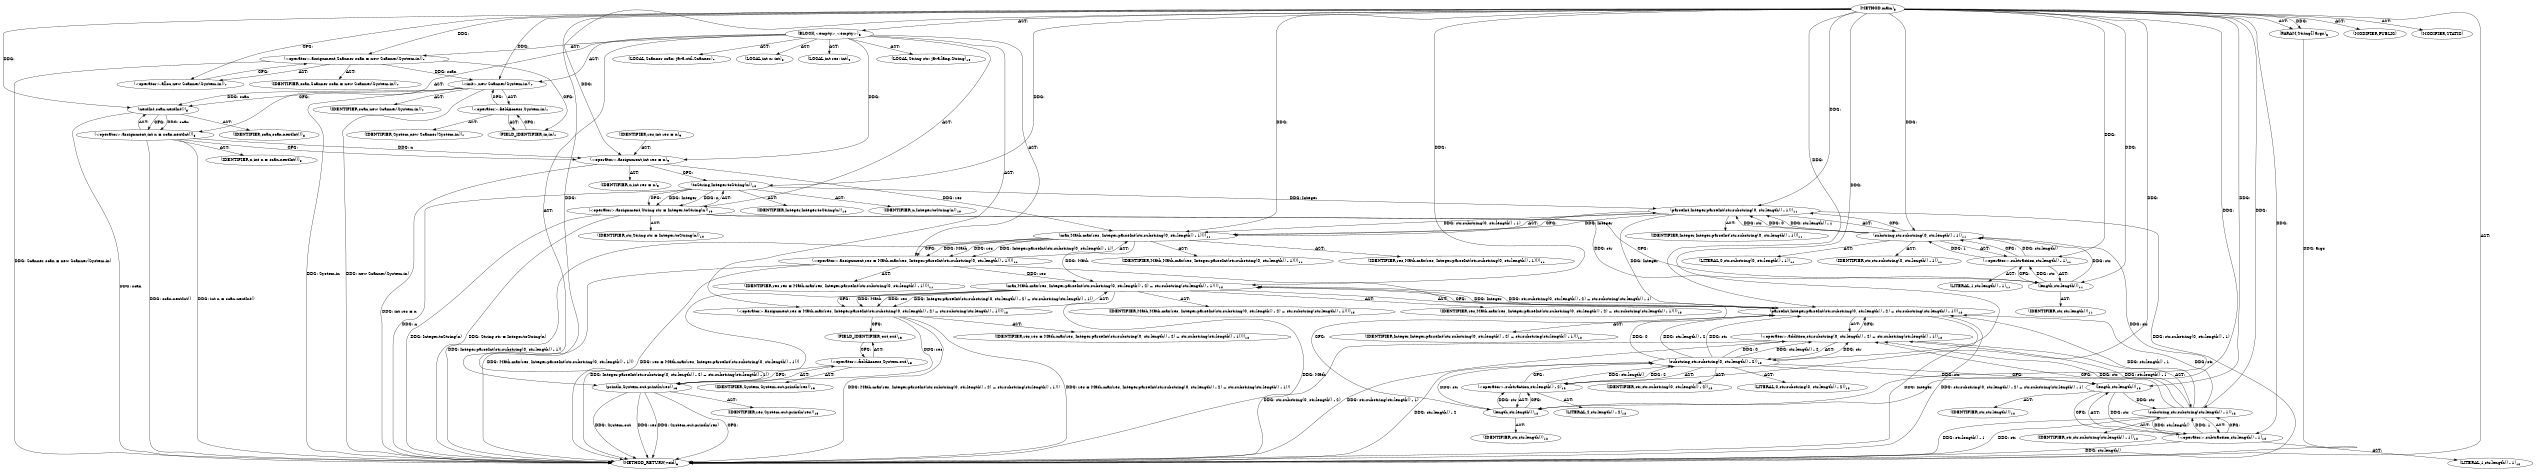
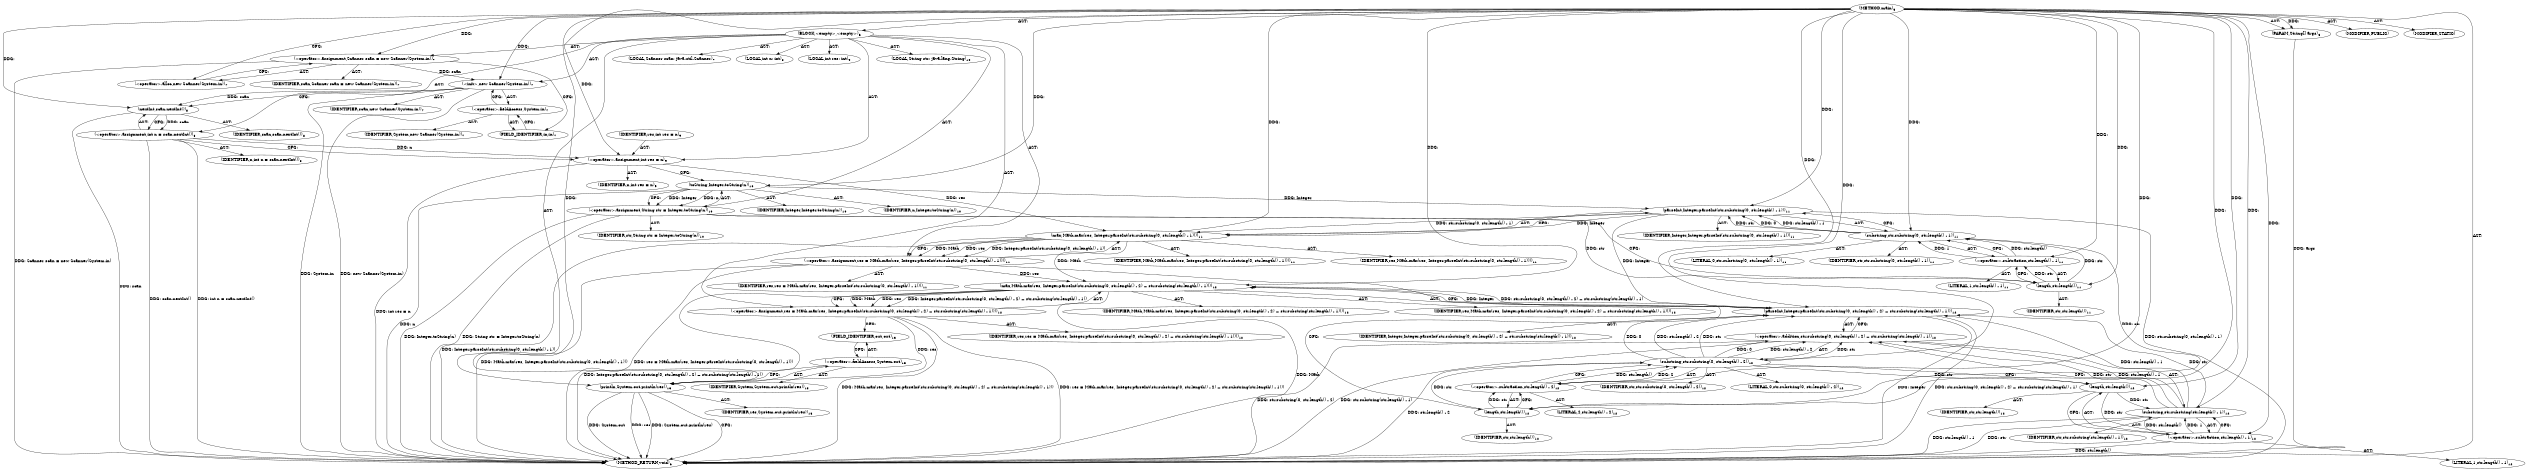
  digraph {
    n1 [label=<(METHOD,main)<SUB>6</SUB>>]
    n2 [label=<(PARAM,String[] args)<SUB>6</SUB>>]
    n3 [label=<(BLOCK,&lt;empty&gt;,&lt;empty&gt;)<SUB>6</SUB>>]
    n4 [label=<(&lt;operator&gt;.assignment,Scanner scan = new Scanner(System.in))<SUB>7</SUB>>]
    n5 [label=<(&lt;operator&gt;.alloc,new Scanner(System.in))<SUB>7</SUB>>]
    n6 [label=<(&lt;init&gt;,new Scanner(System.in))<SUB>7</SUB>>]
    n7 [label=<(nextInt,scan.nextInt())<SUB>8</SUB>>]
    n8 [label=<(&lt;operator&gt;.assignment,int res = n)<SUB>9</SUB>>]
    n9 [label=<(toString,Integer.toString(n))<SUB>10</SUB>>]
    n10 [label=<(max,Math.max(res, Integer.parseInt(str.substring(0, str.length() - 1))))<SUB>11</SUB>>]
    n11 [label=<(parseInt,Integer.parseInt(str.substring(0, str.length() - 1)))<SUB>11</SUB>>]
    n12 [label=<(substring,str.substring(0, str.length() - 1))<SUB>11</SUB>>]
    n13 [label=<(&lt;operator&gt;.subtraction,str.length() - 1)<SUB>11</SUB>>]
    n14 [label=<(length,str.length())<SUB>11</SUB>>]
    n15 [label=<(max,Math.max(res, Integer.parseInt(str.substring(0, str.length() - 2) + str.substring(str.length() - 1))))<SUB>12</SUB>>]
    n16 [label=<(parseInt,Integer.parseInt(str.substring(0, str.length() - 2) + str.substring(str.length() - 1)))<SUB>12</SUB>>]
    n17 [label=<(substring,str.substring(0, str.length() - 2))<SUB>12</SUB>>]
    n18 [label=<(&lt;operator&gt;.subtraction,str.length() - 2)<SUB>12</SUB>>]
    n19 [label=<(length,str.length())<SUB>12</SUB>>]
    n20 [label=<(substring,str.substring(str.length() - 1))<SUB>12</SUB>>]
    n21 [label=<(&lt;operator&gt;.subtraction,str.length() - 1)<SUB>12</SUB>>]
    n22 [label=<(length,str.length())<SUB>12</SUB>>]
    n23 [label=<(println,System.out.println(res))<SUB>13</SUB>>]
    n24 [label=<(MODIFIER,PUBLIC)>]
    n25 [label=<(MODIFIER,STATIC)>]
    n26 [label=<(METHOD_RETURN,void)<SUB>6</SUB>>]
    n27 [label=<(LOCAL,Scanner scan: java.util.Scanner)<SUB>7</SUB>>]
    n28 [label=<(LOCAL,int n: int)<SUB>8</SUB>>]
    n29 [label=<(&lt;operator&gt;.assignment,int n = scan.nextInt())<SUB>8</SUB>>]
    n30 [label=<(LOCAL,int res: int)<SUB>9</SUB>>]
    n31 [label=<(LOCAL,String str: java.lang.String)<SUB>10</SUB>>]
    n32 [label=<(&lt;operator&gt;.assignment,String str = Integer.toString(n))<SUB>10</SUB>>]
    n33 [label=<(&lt;operator&gt;.assignment,res = Math.max(res, Integer.parseInt(str.substring(0, str.length() - 1))))<SUB>11</SUB>>]
    n34 [label=<(&lt;operator&gt;.assignment,res = Math.max(res, Integer.parseInt(str.substring(0, str.length() - 2) + str.substring(str.length() - 1))))<SUB>12</SUB>>]
    n35 [label=<(IDENTIFIER,scan,Scanner scan = new Scanner(System.in))<SUB>7</SUB>>]
    n36 [label=<(FIELD_IDENTIFIER,in,in)<SUB>7</SUB>>]
    n37 [label=<(IDENTIFIER,scan,new Scanner(System.in))<SUB>7</SUB>>]
    n38 [label=<(&lt;operator&gt;.fieldAccess,System.in)<SUB>7</SUB>>]
    n39 [label=<(IDENTIFIER,scan,scan.nextInt())<SUB>8</SUB>>]
    n40 [label=<(IDENTIFIER,n,int res = n)<SUB>9</SUB>>]
    n41 [label=<(IDENTIFIER,Integer,Integer.toString(n))<SUB>10</SUB>>]
    n42 [label=<(IDENTIFIER,n,Integer.toString(n))<SUB>10</SUB>>]
    n43 [label=<(IDENTIFIER,Math,Math.max(res, Integer.parseInt(str.substring(0, str.length() - 1))))<SUB>11</SUB>>]
    n44 [label=<(IDENTIFIER,res,Math.max(res, Integer.parseInt(str.substring(0, str.length() - 1))))<SUB>11</SUB>>]
    n45 [label=<(IDENTIFIER,Integer,Integer.parseInt(str.substring(0, str.length() - 1)))<SUB>11</SUB>>]
    n46 [label=<(IDENTIFIER,str,str.substring(0, str.length() - 1))<SUB>11</SUB>>]
    n47 [label=<(LITERAL,0,str.substring(0, str.length() - 1))<SUB>11</SUB>>]
    n48 [label=<(LITERAL,1,str.length() - 1)<SUB>11</SUB>>]
    n49 [label=<(IDENTIFIER,str,str.length())<SUB>11</SUB>>]
    n50 [label=<(IDENTIFIER,Math,Math.max(res, Integer.parseInt(str.substring(0, str.length() - 2) + str.substring(str.length() - 1))))<SUB>12</SUB>>]
    n51 [label=<(IDENTIFIER,res,Math.max(res, Integer.parseInt(str.substring(0, str.length() - 2) + str.substring(str.length() - 1))))<SUB>12</SUB>>]
    n52 [label=<(IDENTIFIER,Integer,Integer.parseInt(str.substring(0, str.length() - 2) + str.substring(str.length() - 1)))<SUB>12</SUB>>]
    n53 [label=<(&lt;operator&gt;.addition,str.substring(0, str.length() - 2) + str.substring(str.length() - 1))<SUB>12</SUB>>]
    n54 [label=<(IDENTIFIER,str,str.substring(0, str.length() - 2))<SUB>12</SUB>>]
    n55 [label=<(LITERAL,0,str.substring(0, str.length() - 2))<SUB>12</SUB>>]
    n56 [label=<(LITERAL,2,str.length() - 2)<SUB>12</SUB>>]
    n57 [label=<(IDENTIFIER,str,str.length())<SUB>12</SUB>>]
    n58 [label=<(IDENTIFIER,str,str.substring(str.length() - 1))<SUB>12</SUB>>]
    n59 [label=<(LITERAL,1,str.length() - 1)<SUB>12</SUB>>]
    n60 [label=<(IDENTIFIER,str,str.length())<SUB>12</SUB>>]
    n61 [label=<(&lt;operator&gt;.fieldAccess,System.out)<SUB>13</SUB>>]
    n62 [label=<(IDENTIFIER,res,System.out.println(res))<SUB>13</SUB>>]
    n63 [label=<(IDENTIFIER,n,int n = scan.nextInt())<SUB>8</SUB>>]
    n64 [label=<(IDENTIFIER,str,String str = Integer.toString(n))<SUB>10</SUB>>]
    n65 [label=<(IDENTIFIER,res,res = Math.max(res, Integer.parseInt(str.substring(0, str.length() - 1))))<SUB>11</SUB>>]
    n66 [label=<(IDENTIFIER,res,res = Math.max(res, Integer.parseInt(str.substring(0, str.length() - 2) + str.substring(str.length() - 1))))<SUB>12</SUB>>]
    n67 [label=<(FIELD_IDENTIFIER,out,out)<SUB>13</SUB>>]
    n68 [label=<(IDENTIFIER,System,new Scanner(System.in))<SUB>7</SUB>>]
    n69 [label=<(IDENTIFIER,res,int res = n)<SUB>9</SUB>>]
    n70 [label=<(IDENTIFIER,System,System.out.println(res))<SUB>13</SUB>>]
    n1 -> n2 [label="AST: "]
    n1 -> n2 [label="DDG: "]
    n1 -> n3 [label="AST: "]
    n1 -> n4 [label="DDG: "]
    n1 -> n5 [label="CFG: "]
    n1 -> n6 [label="DDG: "]
    n1 -> n7 [label="DDG: "]
    n1 -> n8 [label="DDG: "]
    n1 -> n9 [label="DDG: "]
    n1 -> n10 [label="DDG: "]
    n1 -> n11 [label="DDG: "]
    n1 -> n12 [label="DDG: "]
    n1 -> n13 [label="DDG: "]
    n1 -> n14 [label="DDG: "]
    n1 -> n15 [label="DDG: "]
    n1 -> n16 [label="DDG: "]
    n1 -> n17 [label="DDG: "]
    n1 -> n18 [label="DDG: "]
    n1 -> n19 [label="DDG: "]
    n1 -> n20 [label="DDG: "]
    n1 -> n21 [label="DDG: "]
    n1 -> n22 [label="DDG: "]
    n1 -> n23 [label="DDG: "]
    n1 -> n24 [label="AST: "]
    n1 -> n25 [label="AST: "]
    n1 -> n26 [label="AST: "]
    n2 -> n26 [label="DDG: args"]
    n3 -> n4 [label="AST: "]
    n3 -> n6 [label="AST: "]
-   n3 -> n8 [label="DDG: "]
+   n3 -> n8 [label="AST: "]
    n3 -> n23 [label="AST: "]
    n3 -> n27 [label="AST: "]
    n3 -> n28 [label="AST: "]
    n3 -> n29 [label="AST: "]
    n3 -> n30 [label="AST: "]
    n3 -> n31 [label="AST: "]
    n3 -> n32 [label="AST: "]
    n3 -> n33 [label="AST: "]
    n3 -> n34 [label="AST: "]
    n4 -> n5 [label="AST: "]
    n4 -> n6 [label="DDG: scan"]
    n4 -> n26 [label="DDG: Scanner scan = new Scanner(System.in)"]
    n4 -> n35 [label="AST: "]
    n4 -> n36 [label="CFG: "]
    n5 -> n4 [label="CFG: "]
    n6 -> n7 [label="CFG: "]
    n6 -> n7 [label="DDG: scan"]
    n6 -> n26 [label="DDG: System.in"]
    n6 -> n26 [label="DDG: new Scanner(System.in)"]
    n6 -> n37 [label="AST: "]
    n6 -> n38 [label="AST: "]
    n7 -> n26 [label="DDG: scan"]
    n7 -> n29 [label="CFG: "]
    n7 -> n29 [label="DDG: scan"]
    n7 -> n39 [label="AST: "]
    n8 -> n9 [label="CFG: "]
    n8 -> n10 [label="DDG: res"]
    n8 -> n26 [label="DDG: int res = n"]
    n8 -> n40 [label="AST: "]
    n9 -> n11 [label="DDG: Integer"]
    n9 -> n26 [label="DDG: n"]
    n9 -> n32 [label="CFG: "]
    n9 -> n32 [label="DDG: Integer"]
    n9 -> n32 [label="DDG: n"]
    n9 -> n41 [label="AST: "]
    n9 -> n42 [label="AST: "]
    n10 -> n11 [label="AST: "]
    n10 -> n15 [label="DDG: Math"]
    n10 -> n26 [label="DDG: Integer.parseInt(str.substring(0, str.length() - 1))"]
    n10 -> n33 [label="CFG: "]
    n10 -> n33 [label="DDG: Math"]
    n10 -> n33 [label="DDG: res"]
    n10 -> n33 [label="DDG: Integer.parseInt(str.substring(0, str.length() - 1))"]
    n10 -> n43 [label="AST: "]
    n10 -> n44 [label="AST: "]
    n11 -> n10 [label="CFG: "]
    n11 -> n10 [label="DDG: Integer"]
    n11 -> n10 [label="DDG: str.substring(0, str.length() - 1)"]
    n11 -> n12 [label="AST: "]
    n11 -> n16 [label="DDG: Integer"]
    n11 -> n26 [label="DDG: str.substring(0, str.length() - 1)"]
    n11 -> n45 [label="AST: "]
    n12 -> n11 [label="CFG: "]
    n12 -> n11 [label="DDG: str"]
    n12 -> n11 [label="DDG: 0"]
    n12 -> n11 [label="DDG: str.length() - 1"]
    n12 -> n13 [label="AST: "]
    n12 -> n19 [label="DDG: str"]
    n12 -> n46 [label="AST: "]
    n12 -> n47 [label="AST: "]
    n13 -> n12 [label="CFG: "]
    n13 -> n12 [label="DDG: str.length()"]
    n13 -> n12 [label="DDG: 1"]
    n13 -> n14 [label="AST: "]
    n13 -> n48 [label="AST: "]
    n14 -> n12 [label="DDG: str"]
    n14 -> n13 [label="CFG: "]
    n14 -> n13 [label="DDG: str"]
    n14 -> n49 [label="AST: "]
    n15 -> n16 [label="AST: "]
    n15 -> n26 [label="DDG: Math"]
    n15 -> n26 [label="DDG: Integer.parseInt(str.substring(0, str.length() - 2) + str.substring(str.length() - 1))"]
    n15 -> n34 [label="CFG: "]
    n15 -> n34 [label="DDG: Math"]
    n15 -> n34 [label="DDG: res"]
    n15 -> n34 [label="DDG: Integer.parseInt(str.substring(0, str.length() - 2) + str.substring(str.length() - 1))"]
    n15 -> n50 [label="AST: "]
    n15 -> n51 [label="AST: "]
    n16 -> n15 [label="CFG: "]
    n16 -> n15 [label="DDG: Integer"]
    n16 -> n15 [label="DDG: str.substring(0, str.length() - 2) + str.substring(str.length() - 1)"]
    n16 -> n26 [label="DDG: Integer"]
    n16 -> n26 [label="DDG: str.substring(0, str.length() - 2) + str.substring(str.length() - 1)"]
    n16 -> n52 [label="AST: "]
    n16 -> n53 [label="AST: "]
    n17 -> n16 [label="DDG: str"]
    n17 -> n16 [label="DDG: 0"]
    n17 -> n16 [label="DDG: str.length() - 2"]
    n17 -> n18 [label="AST: "]
    n17 -> n22 [label="CFG: "]
    n17 -> n22 [label="DDG: str"]
    n17 -> n26 [label="DDG: str.length() - 2"]
    n17 -> n53 [label="DDG: str"]
    n17 -> n53 [label="DDG: 0"]
    n17 -> n53 [label="DDG: str.length() - 2"]
    n17 -> n54 [label="AST: "]
    n17 -> n55 [label="AST: "]
    n18 -> n17 [label="CFG: "]
    n18 -> n17 [label="DDG: str.length()"]
    n18 -> n17 [label="DDG: 2"]
    n18 -> n19 [label="AST: "]
    n18 -> n56 [label="AST: "]
    n19 -> n17 [label="DDG: str"]
    n19 -> n18 [label="CFG: "]
    n19 -> n18 [label="DDG: str"]
    n19 -> n57 [label="AST: "]
    n20 -> n16 [label="DDG: str"]
    n20 -> n16 [label="DDG: str.length() - 1"]
    n20 -> n21 [label="AST: "]
    n20 -> n26 [label="DDG: str"]
    n20 -> n26 [label="DDG: str.length() - 1"]
    n20 -> n53 [label="CFG: "]
    n20 -> n53 [label="DDG: str"]
    n20 -> n53 [label="DDG: str.length() - 1"]
    n20 -> n58 [label="AST: "]
    n21 -> n20 [label="CFG: "]
    n21 -> n20 [label="DDG: str.length()"]
    n21 -> n20 [label="DDG: 1"]
    n21 -> n22 [label="AST: "]
    n21 -> n26 [label="DDG: str.length()"]
    n21 -> n59 [label="AST: "]
    n22 -> n20 [label="DDG: str"]
    n22 -> n21 [label="CFG: "]
    n22 -> n21 [label="DDG: str"]
    n22 -> n60 [label="AST: "]
    n23 -> n26 [label="CFG: "]
    n23 -> n26 [label="DDG: System.out"]
    n23 -> n26 [label="DDG: res"]
    n23 -> n26 [label="DDG: System.out.println(res)"]
    n23 -> n61 [label="AST: "]
    n23 -> n62 [label="AST: "]
    n29 -> n7 [label="AST: "]
    n29 -> n8 [label="CFG: "]
    n29 -> n8 [label="DDG: n"]
    n29 -> n26 [label="DDG: scan.nextInt()"]
    n29 -> n26 [label="DDG: int n = scan.nextInt()"]
    n29 -> n63 [label="AST: "]
    n32 -> n9 [label="AST: "]
    n32 -> n14 [label="CFG: "]
    n32 -> n14 [label="DDG: str"]
    n32 -> n26 [label="DDG: Integer.toString(n)"]
    n32 -> n26 [label="DDG: String str = Integer.toString(n)"]
    n32 -> n64 [label="AST: "]
    n33 -> n10 [label="AST: "]
    n33 -> n15 [label="DDG: res"]
    n33 -> n19 [label="CFG: "]
    n33 -> n26 [label="DDG: Math.max(res, Integer.parseInt(str.substring(0, str.length() - 1)))"]
    n33 -> n26 [label="DDG: res = Math.max(res, Integer.parseInt(str.substring(0, str.length() - 1)))"]
    n33 -> n65 [label="AST: "]
    n34 -> n15 [label="AST: "]
    n34 -> n23 [label="DDG: res"]
    n34 -> n26 [label="DDG: Math.max(res, Integer.parseInt(str.substring(0, str.length() - 2) + str.substring(str.length() - 1)))"]
    n34 -> n26 [label="DDG: res = Math.max(res, Integer.parseInt(str.substring(0, str.length() - 2) + str.substring(str.length() - 1)))"]
    n34 -> n66 [label="AST: "]
    n34 -> n67 [label="CFG: "]
    n36 -> n38 [label="CFG: "]
    n38 -> n6 [label="CFG: "]
    n38 -> n36 [label="AST: "]
    n38 -> n68 [label="AST: "]
    n53 -> n16 [label="CFG: "]
    n53 -> n17 [label="AST: "]
    n53 -> n20 [label="AST: "]
    n53 -> n26 [label="DDG: str.substring(0, str.length() - 2)"]
    n53 -> n26 [label="DDG: str.substring(str.length() - 1)"]
    n61 -> n23 [label="CFG: "]
    n61 -> n67 [label="AST: "]
    n61 -> n70 [label="AST: "]
    n67 -> n61 [label="CFG: "]
    n69 -> n8 [label="AST: "]
  }
